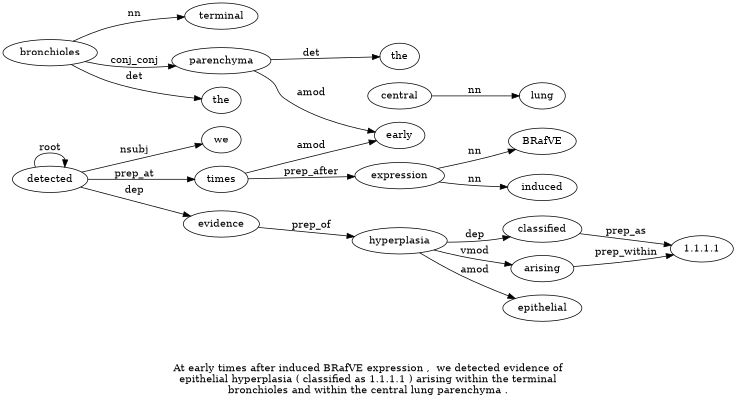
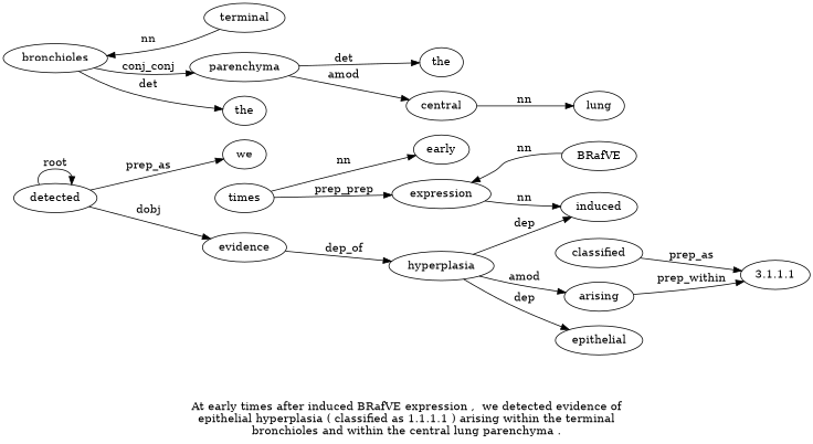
  digraph {
    label="At early times after induced BRafVE expression ,  we detected evidence of\nepithelial hyperplasia ( classified as 1.1.1.1 ) arising within the terminal\nbronchioles and within the central lung parenchyma ."
    rankdir=LR
    node [fillcolor=white style=filled]
    n1 [label=times]
    n2 [label=early]
    n3 [label=expression]
    n4 [label=induced]
    n5 [label=BRafVE]
    n6 [label=detected]
    n7 [label=we]
    n8 [label=evidence]
    n9 [label=hyperplasia]
    n10 [label=epithelial]
    n11 [label=classified]
    n12 [label=arising]
-   n13 [label="1.1.1.1"]
+   n13 [label="3.1.1.1"]
    n14 [label=bronchioles]
    n15 [label=the]
    n16 [label=terminal]
    n17 [label=parenchyma]
    n18 [label=the]
    n19 [label=central]
    n20 [label=lung]
-   n1 -> n2 [label=amod]
-   n1 -> n3 [label=prep_after]
+   n1 -> n2 [label=nn]
+   n1 -> n3 [label=prep_prep]
    n3 -> n4 [label=nn]
-   n3 -> n5 [label=nn]
-   n6 -> n1 [label=prep_at]
+   n5 -> n3 [label=nn]
    n6 -> n6 [label=root]
-   n6 -> n7 [label=nsubj]
-   n6 -> n8 [label=dep]
-   n8 -> n9 [label=prep_of]
-   n9 -> n10 [label=amod]
-   n9 -> n11 [label=dep]
-   n9 -> n12 [label=vmod]
+   n6 -> n7 [label=prep_as]
+   n6 -> n8 [label=dobj]
+   n8 -> n9 [label=dep_of]
+   n9 -> n10 [label=dep]
+   n9 -> n4 [label=dep]
+   n9 -> n12 [label=amod]
    n11 -> n13 [label=prep_as]
    n12 -> n13 [label=prep_within]
    n14 -> n15 [label=det]
-   n14 -> n16 [label=nn]
+   n16 -> n14 [label=nn]
    n14 -> n17 [label=conj_conj]
    n17 -> n18 [label=det]
-   n17 -> n2 [label=amod]
+   n17 -> n19 [label=amod]
    n19 -> n20 [label=nn]
  }
